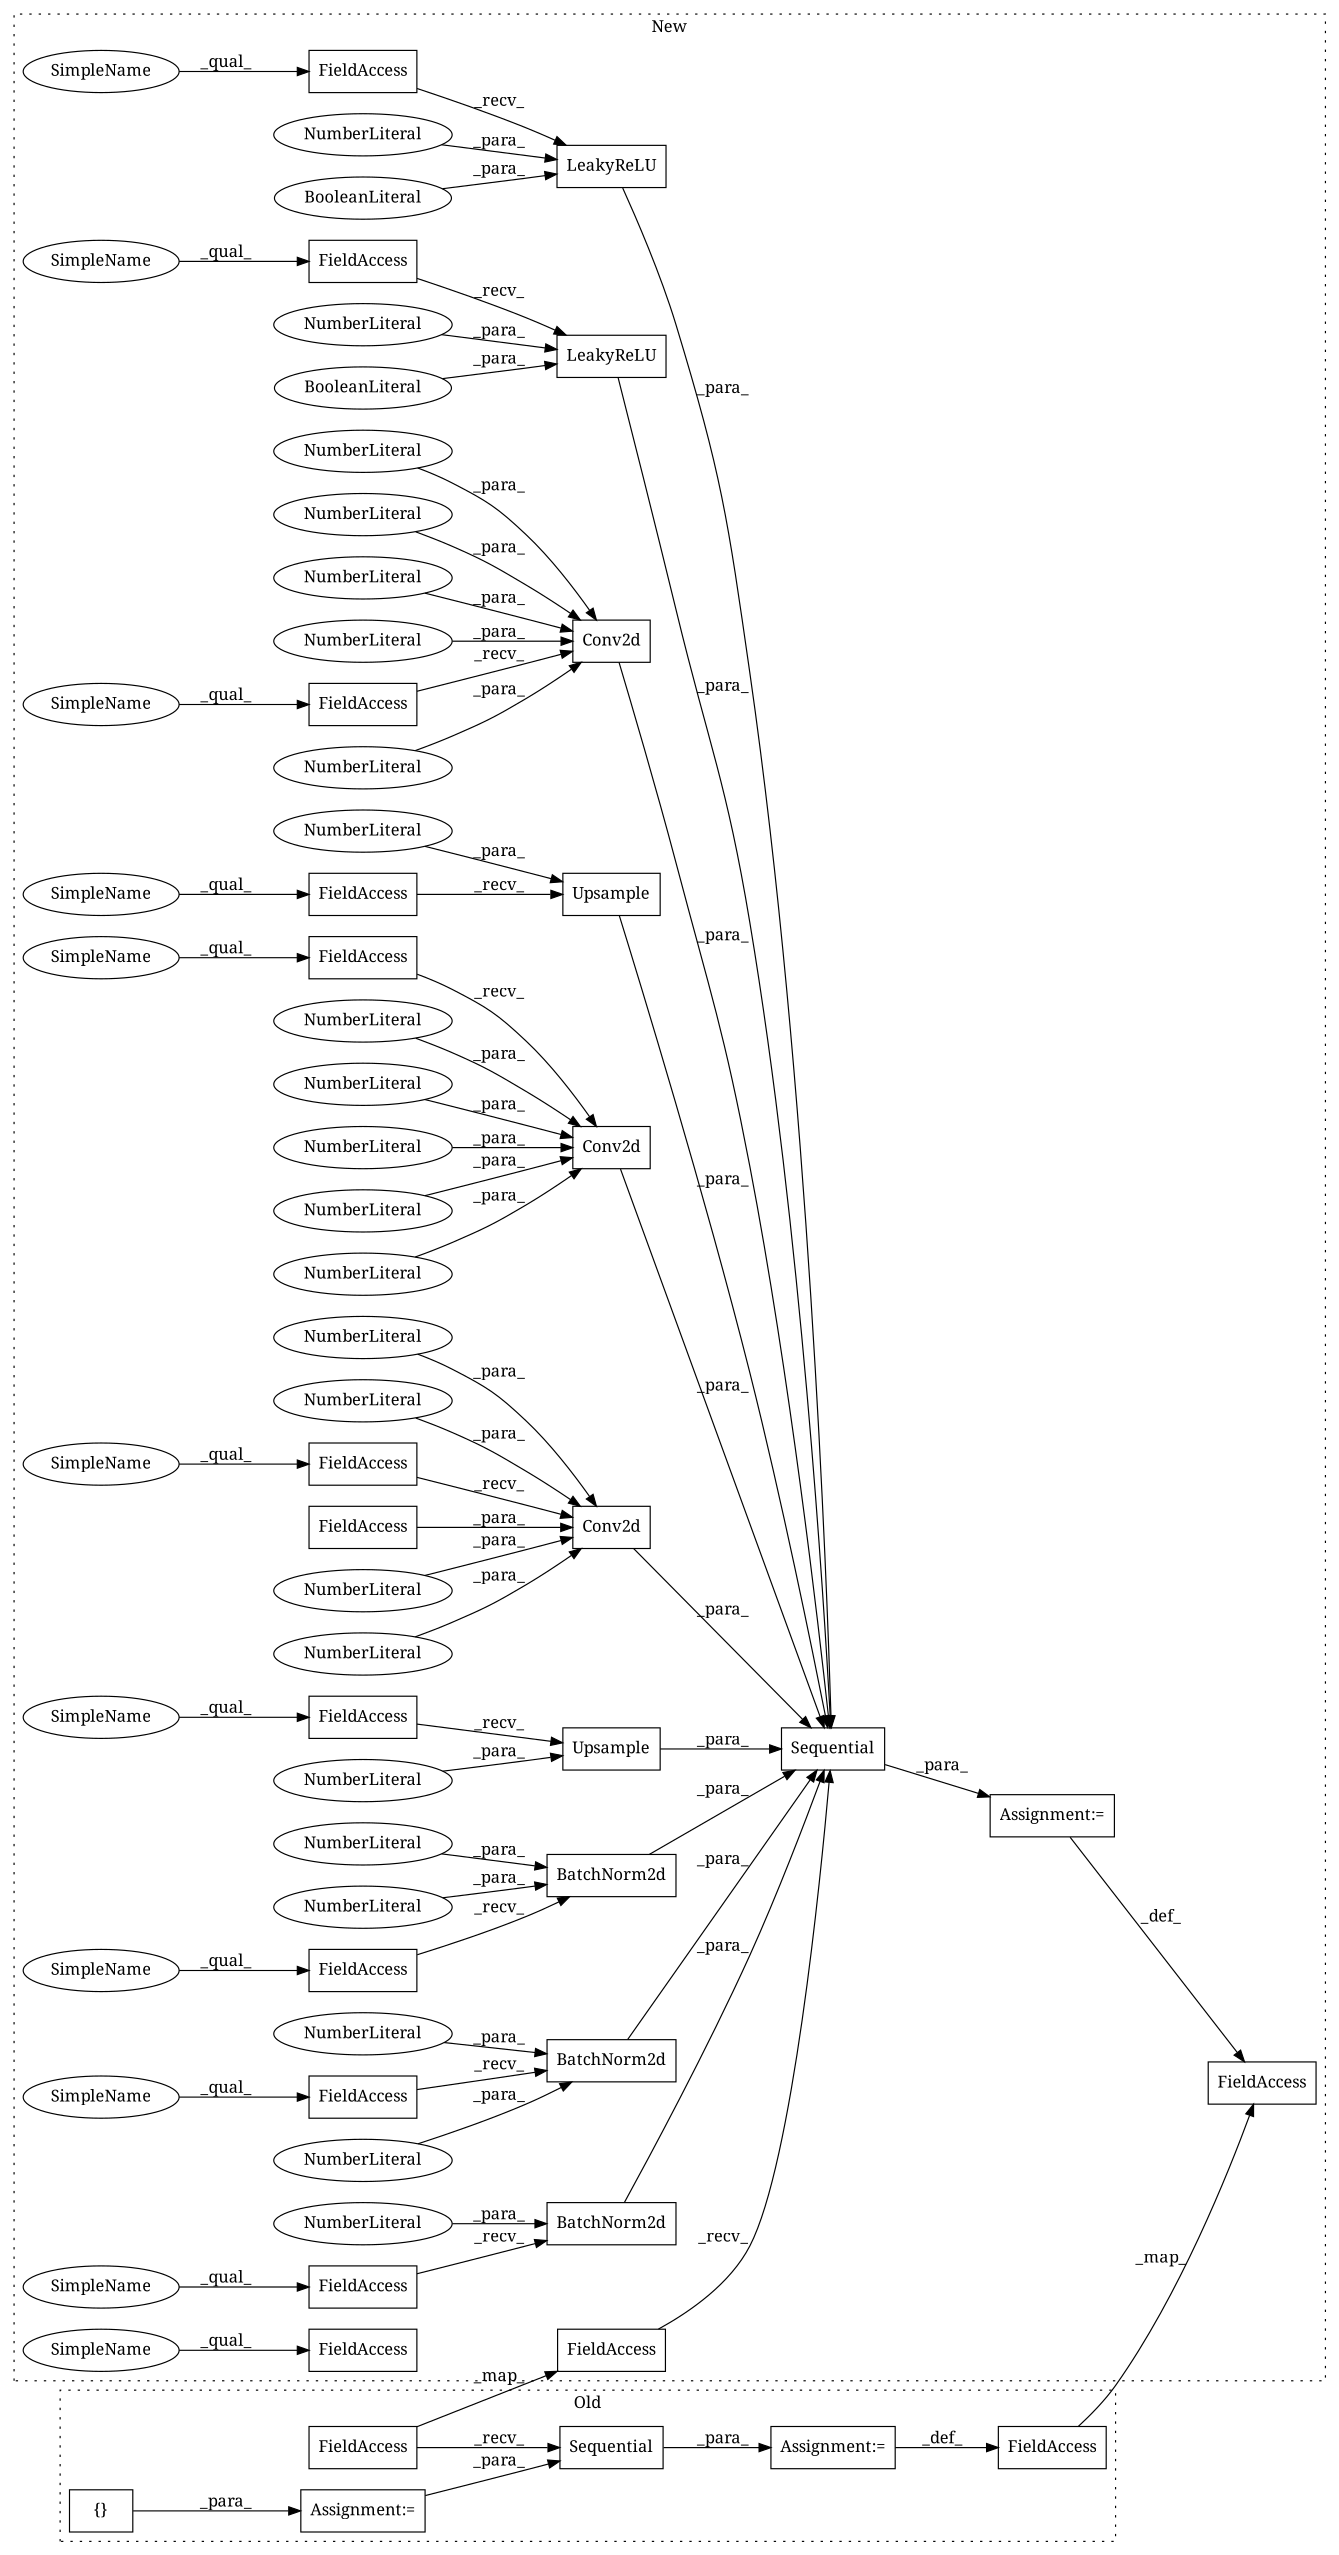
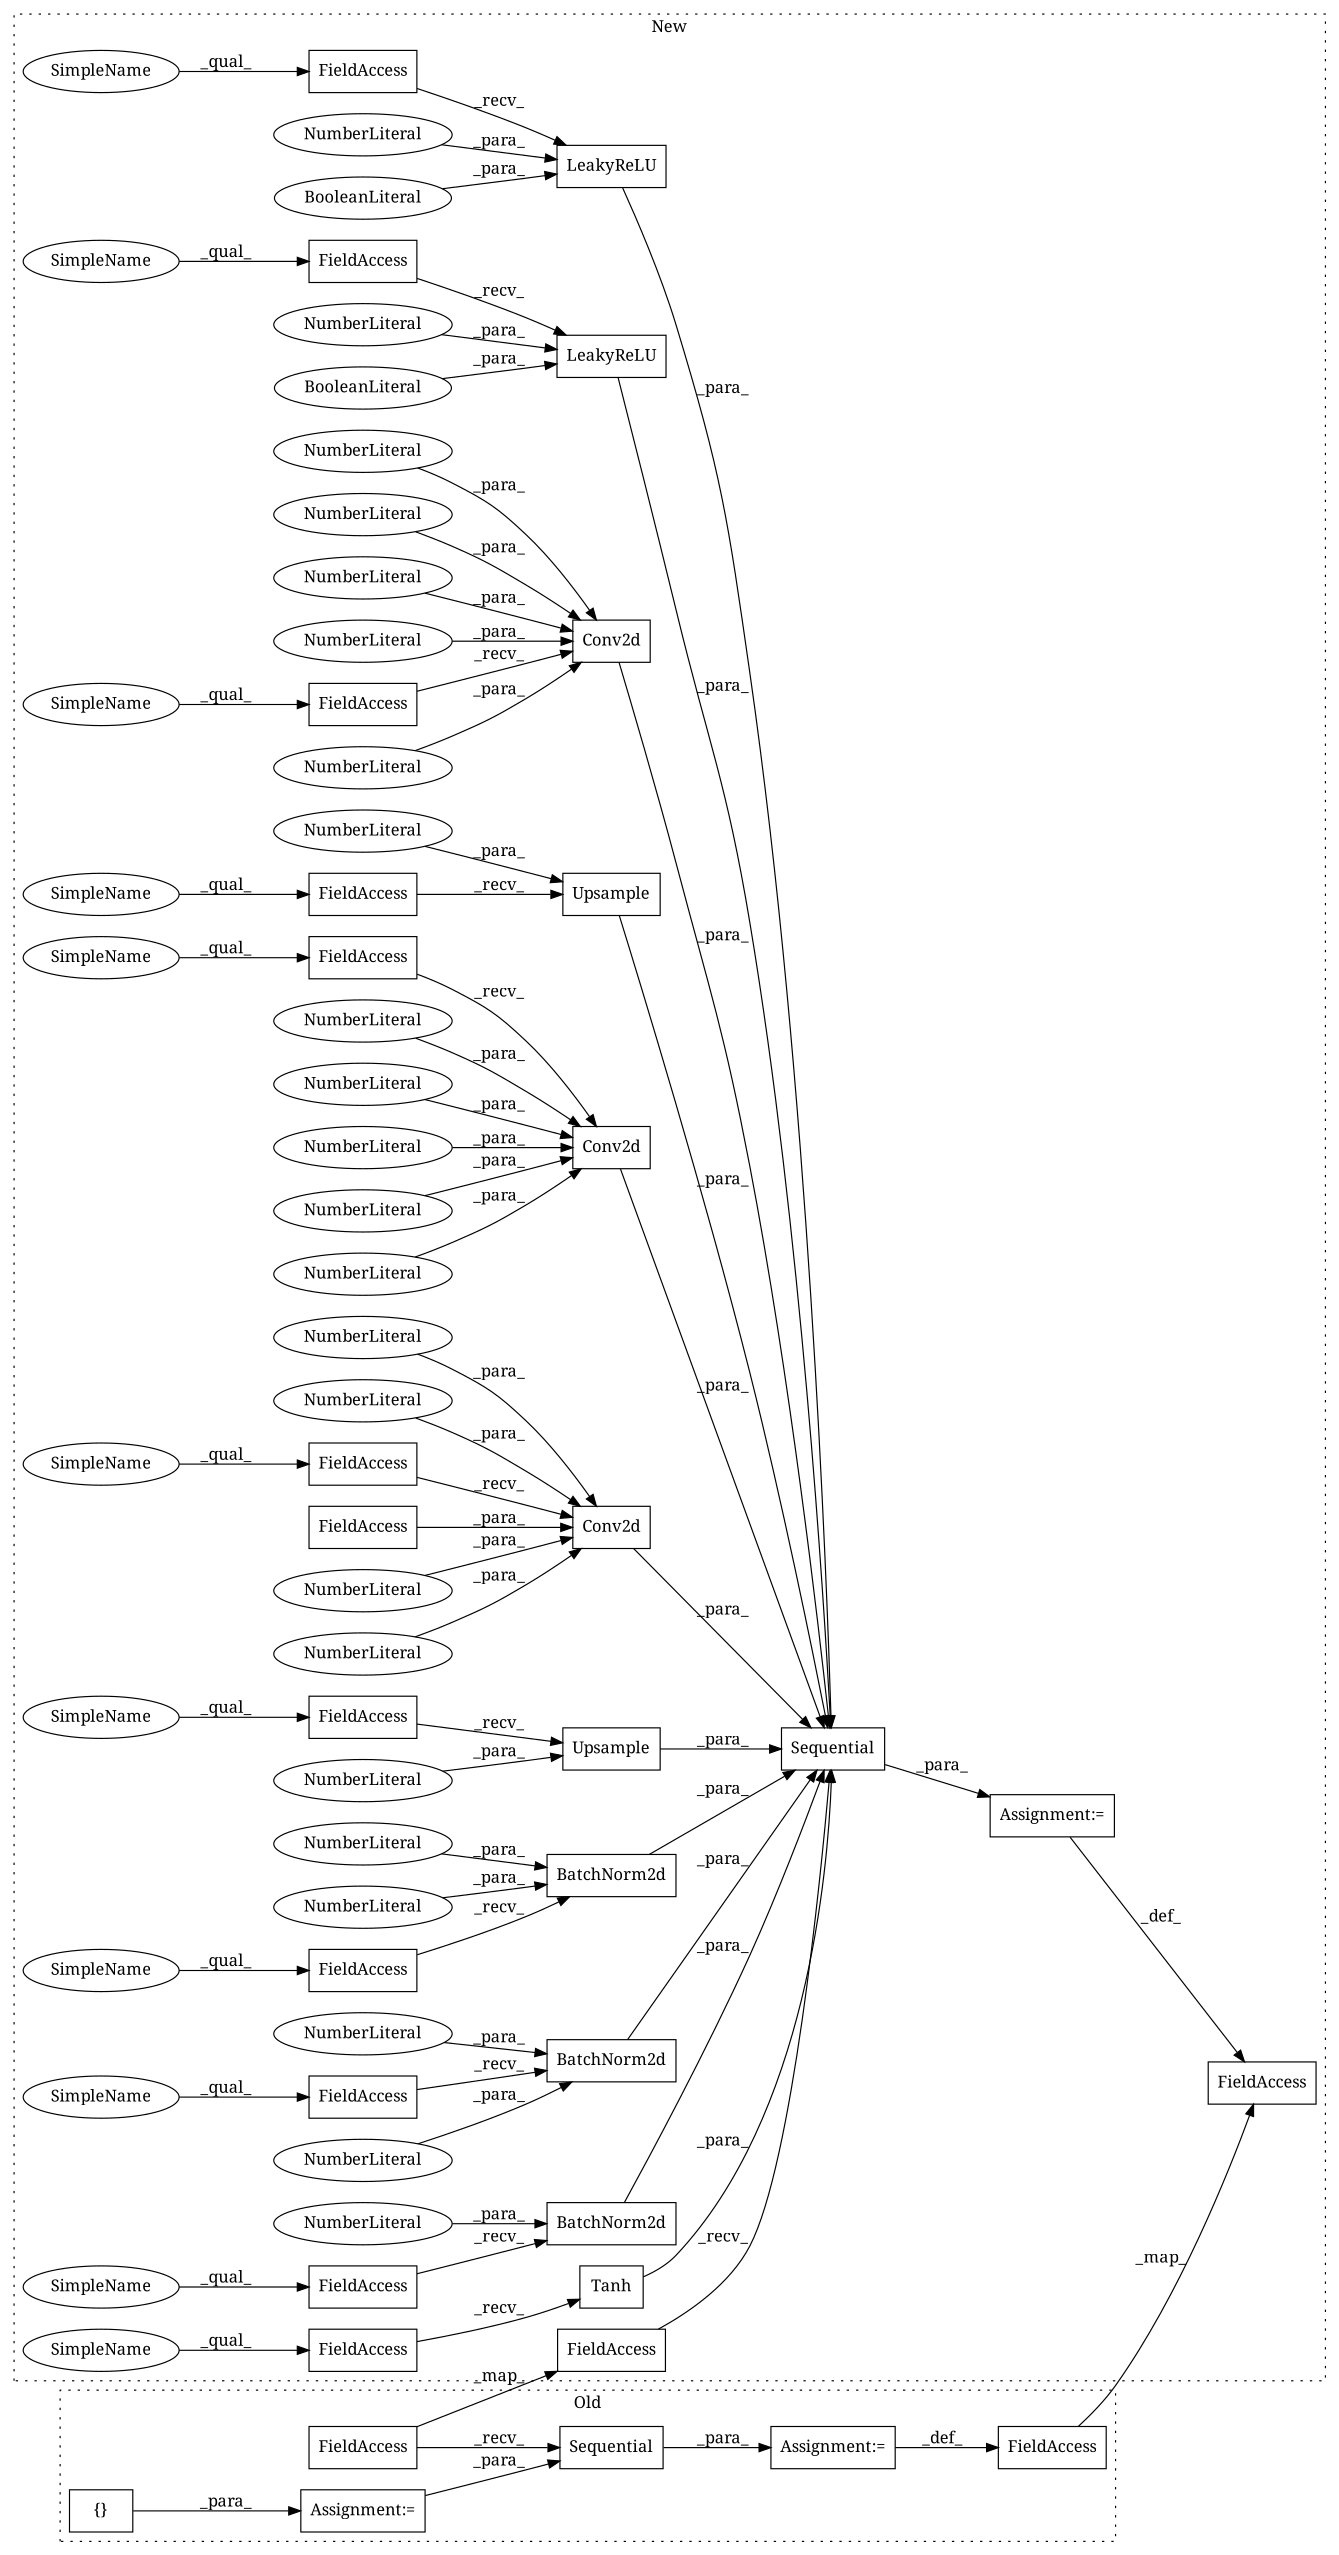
  digraph {
    rankdir=LR
    fontname="Noto Serif"
    node [a=34 l=1 s=2421 shape=ellipse fontname="Noto Serif"]
    edge [fontname="Noto Serif"]
    n1 [a=32 l="11,1" label=Sequential s="2475,2496" shape=box]
    n2 [a=4 l="1,1" label="{}" s="2141,2442" shape=box]
    n3 [a=7 label="Assignment:=" s=2131 shape=box]
    n4 [a=7 label="Assignment:=" s=2465 shape=box]
    n5 [a=22 l=8 label=FieldAccess s=2466 shape=box]
    n6 [a=22 l=16 label=FieldAccess s=2449 shape=box]
+   n7 [a=32 l=6 label=Tanh s=2430 shape=box]
    n8 [a=32 l="11,1" label=Sequential s="2125,2436" shape=box]
    n9 [a=22 l=8 label=FieldAccess shape=box]
    n10 [a=22 l=8 label=FieldAccess s=2183 shape=box]
    n11 [a=22 l=8 label=FieldAccess s=2273 shape=box]
    n12 [a=22 l=8 label=FieldAccess s=2214 shape=box]
    n13 [a=22 l=8 label=FieldAccess s=2294 shape=box]
    n14 [a=22 l=8 label=FieldAccess s=2136 shape=box]
    n15 [a=22 l=8 label=FieldAccess s=2162 shape=box]
    n16 [a=22 l=8 label=FieldAccess s=2244 shape=box]
    n17 [a=22 l=8 label=FieldAccess s=2382 shape=box]
    n18 [a=22 l=8 label=FieldAccess s=2324 shape=box]
    n19 [a=22 l=8 label=FieldAccess s=2353 shape=box]
    n20 [a=32 l="10,1" label=LeakyReLU s="2362,2380" shape=box]
    n21 [l=3 label=NumberLiteral s=2372]
    n22 [a=32 l="10,1" label=LeakyReLU s="2253,2271" shape=box]
    n23 [l=3 label=NumberLiteral s=2263]
    n24 [a=9 l=4 label=BooleanLiteral s=2267]
    n25 [a=9 l=4 label=BooleanLiteral s=2376]
    n26 [a=7 label="Assignment:=" s=2115 shape=box]
    n27 [a=22 l=8 label=FieldAccess s=2116 shape=box]
    n28 [a=32 l="9,1" label=Upsample s="2171,2181" shape=box]
    n29 [a=32 l="7,1" label=Conv2d s="2303,2322" shape=box]
    n30 [a=32 l="9,1" label=Upsample s="2282,2292" shape=box]
    n31 [label=NumberLiteral s=2317]
    n32 [l=3 label=NumberLiteral s=2310]
    n33 [a=32 l="7,1" label=Conv2d s="2192,2212" shape=box]
    n34 [label=NumberLiteral s=2319]
    n35 [label=NumberLiteral s=2180]
    n36 [label=NumberLiteral s=2291]
    n37 [label=NumberLiteral s=2207]
    n38 [l=2 label=NumberLiteral s=2314]
    n39 [label=NumberLiteral s=2211]
    n40 [a=32 l="7,1" label=Conv2d s="2391,2419" shape=box]
    n41 [label=NumberLiteral s=2416]
    n42 [label=NumberLiteral s=2414]
    n43 [l=2 label=NumberLiteral s=2398]
    n44 [label=NumberLiteral s=2209]
    n45 [l=3 label=NumberLiteral s=2203]
    n46 [label=NumberLiteral s=2321]
    n47 [label=NumberLiteral s=2418]
    n48 [l=3 label=NumberLiteral s=2199]
    n49 [a=22 l=12 label=FieldAccess s=2401 shape=box]
    n50 [a=32 l="12,1" label=BatchNorm2d s="2333,2351" shape=box]
    n51 [l=3 label=NumberLiteral s=2348]
    n52 [l=2 label=NumberLiteral s=2345]
    n53 [a=32 l="12,1" label=BatchNorm2d s="2223,2242" shape=box]
    n54 [l=3 label=NumberLiteral s=2239]
    n55 [l=3 label=NumberLiteral s=2235]
    n56 [a=32 l="12,1" label=BatchNorm2d s="2145,2160" shape=box]
    n57 [l=3 label=NumberLiteral s=2157]
    n58 [a=22 l=16 label=FieldAccess s=2099 shape=box]
    n59 [a=42 l=5 label=SimpleName s=2353]
    n60 [a=42 l=5 label=SimpleName s=2294]
    n61 [a=42 l=5 label=SimpleName s=2162]
    n62 [a=42 l=5 label=SimpleName s=2382]
    n63 [a=42 l=5 label=SimpleName]
    n64 [a=42 l=5 label=SimpleName s=2244]
    n65 [a=42 l=5 label=SimpleName s=2136]
    n66 [a=42 l=5 label=SimpleName s=2214]
    n67 [a=42 l=5 label=SimpleName s=2324]
    n68 [a=42 l=5 label=SimpleName s=2183]
    n69 [a=42 l=5 label=SimpleName s=2273]
    subgraph cluster_1 {
      label=Old
      style=dotted
      n1
      n2
      n3
      n4
      n5
      n6
    }
    subgraph cluster_2 {
      label=New
      style=dotted
+     n7
      n8
      n9
      n10
      n11
      n12
      n13
      n14
      n15
      n16
      n17
      n18
      n19
      n20
      n21
      n22
      n23
      n24
      n25
      n26
      n27
      n28
      n29
      n30
      n31
      n32
      n33
      n34
      n35
      n36
      n37
      n38
      n39
      n40
      n41
      n42
      n43
      n44
      n45
      n46
      n47
      n48
      n49
      n50
      n51
      n52
      n53
      n54
      n55
      n56
      n57
      n58
      n59
      n60
      n61
      n62
      n63
      n64
      n65
      n66
      n67
      n68
      n69
    }
    n1 -> n4 [label=_para_]
    n2 -> n3 [label=_para_]
    n3 -> n1 [label=_para_]
    n4 -> n6 [label=_def_]
    n5 -> n1 [label=_recv_]
    n5 -> n27 [label=_map_]
    n6 -> n58 [label=_map_]
+   n7 -> n8 [label=_para_]
    n8 -> n26 [label=_para_]
+   n9 -> n7 [label=_recv_]
    n10 -> n33 [label=_recv_]
    n11 -> n30 [label=_recv_]
    n12 -> n53 [label=_recv_]
    n13 -> n29 [label=_recv_]
    n14 -> n56 [label=_recv_]
    n15 -> n28 [label=_recv_]
    n16 -> n22 [label=_recv_]
    n17 -> n40 [label=_recv_]
    n18 -> n50 [label=_recv_]
    n19 -> n20 [label=_recv_]
    n20 -> n8 [label=_para_]
    n21 -> n20 [label=_para_]
    n22 -> n8 [label=_para_]
    n23 -> n22 [label=_para_]
    n24 -> n22 [label=_para_]
    n25 -> n20 [label=_para_]
    n26 -> n58 [label=_def_]
    n27 -> n8 [label=_recv_]
    n28 -> n8 [label=_para_]
    n29 -> n8 [label=_para_]
    n30 -> n8 [label=_para_]
    n31 -> n29 [label=_para_]
    n32 -> n29 [label=_para_]
    n33 -> n8 [label=_para_]
    n34 -> n29 [label=_para_]
    n35 -> n28 [label=_para_]
    n36 -> n30 [label=_para_]
    n37 -> n33 [label=_para_]
    n38 -> n29 [label=_para_]
    n39 -> n33 [label=_para_]
    n40 -> n8 [label=_para_]
    n41 -> n40 [label=_para_]
    n42 -> n40 [label=_para_]
    n43 -> n40 [label=_para_]
    n44 -> n33 [label=_para_]
    n45 -> n33 [label=_para_]
    n46 -> n29 [label=_para_]
    n47 -> n40 [label=_para_]
    n48 -> n33 [label=_para_]
    n49 -> n40 [label=_para_]
    n50 -> n8 [label=_para_]
    n51 -> n50 [label=_para_]
    n52 -> n50 [label=_para_]
    n53 -> n8 [label=_para_]
    n54 -> n53 [label=_para_]
    n55 -> n53 [label=_para_]
    n56 -> n8 [label=_para_]
    n57 -> n56 [label=_para_]
    n59 -> n19 [label=_qual_]
    n60 -> n13 [label=_qual_]
    n61 -> n15 [label=_qual_]
    n62 -> n17 [label=_qual_]
    n63 -> n9 [label=_qual_]
    n64 -> n16 [label=_qual_]
    n65 -> n14 [label=_qual_]
    n66 -> n12 [label=_qual_]
    n67 -> n18 [label=_qual_]
    n68 -> n10 [label=_qual_]
    n69 -> n11 [label=_qual_]
  }
